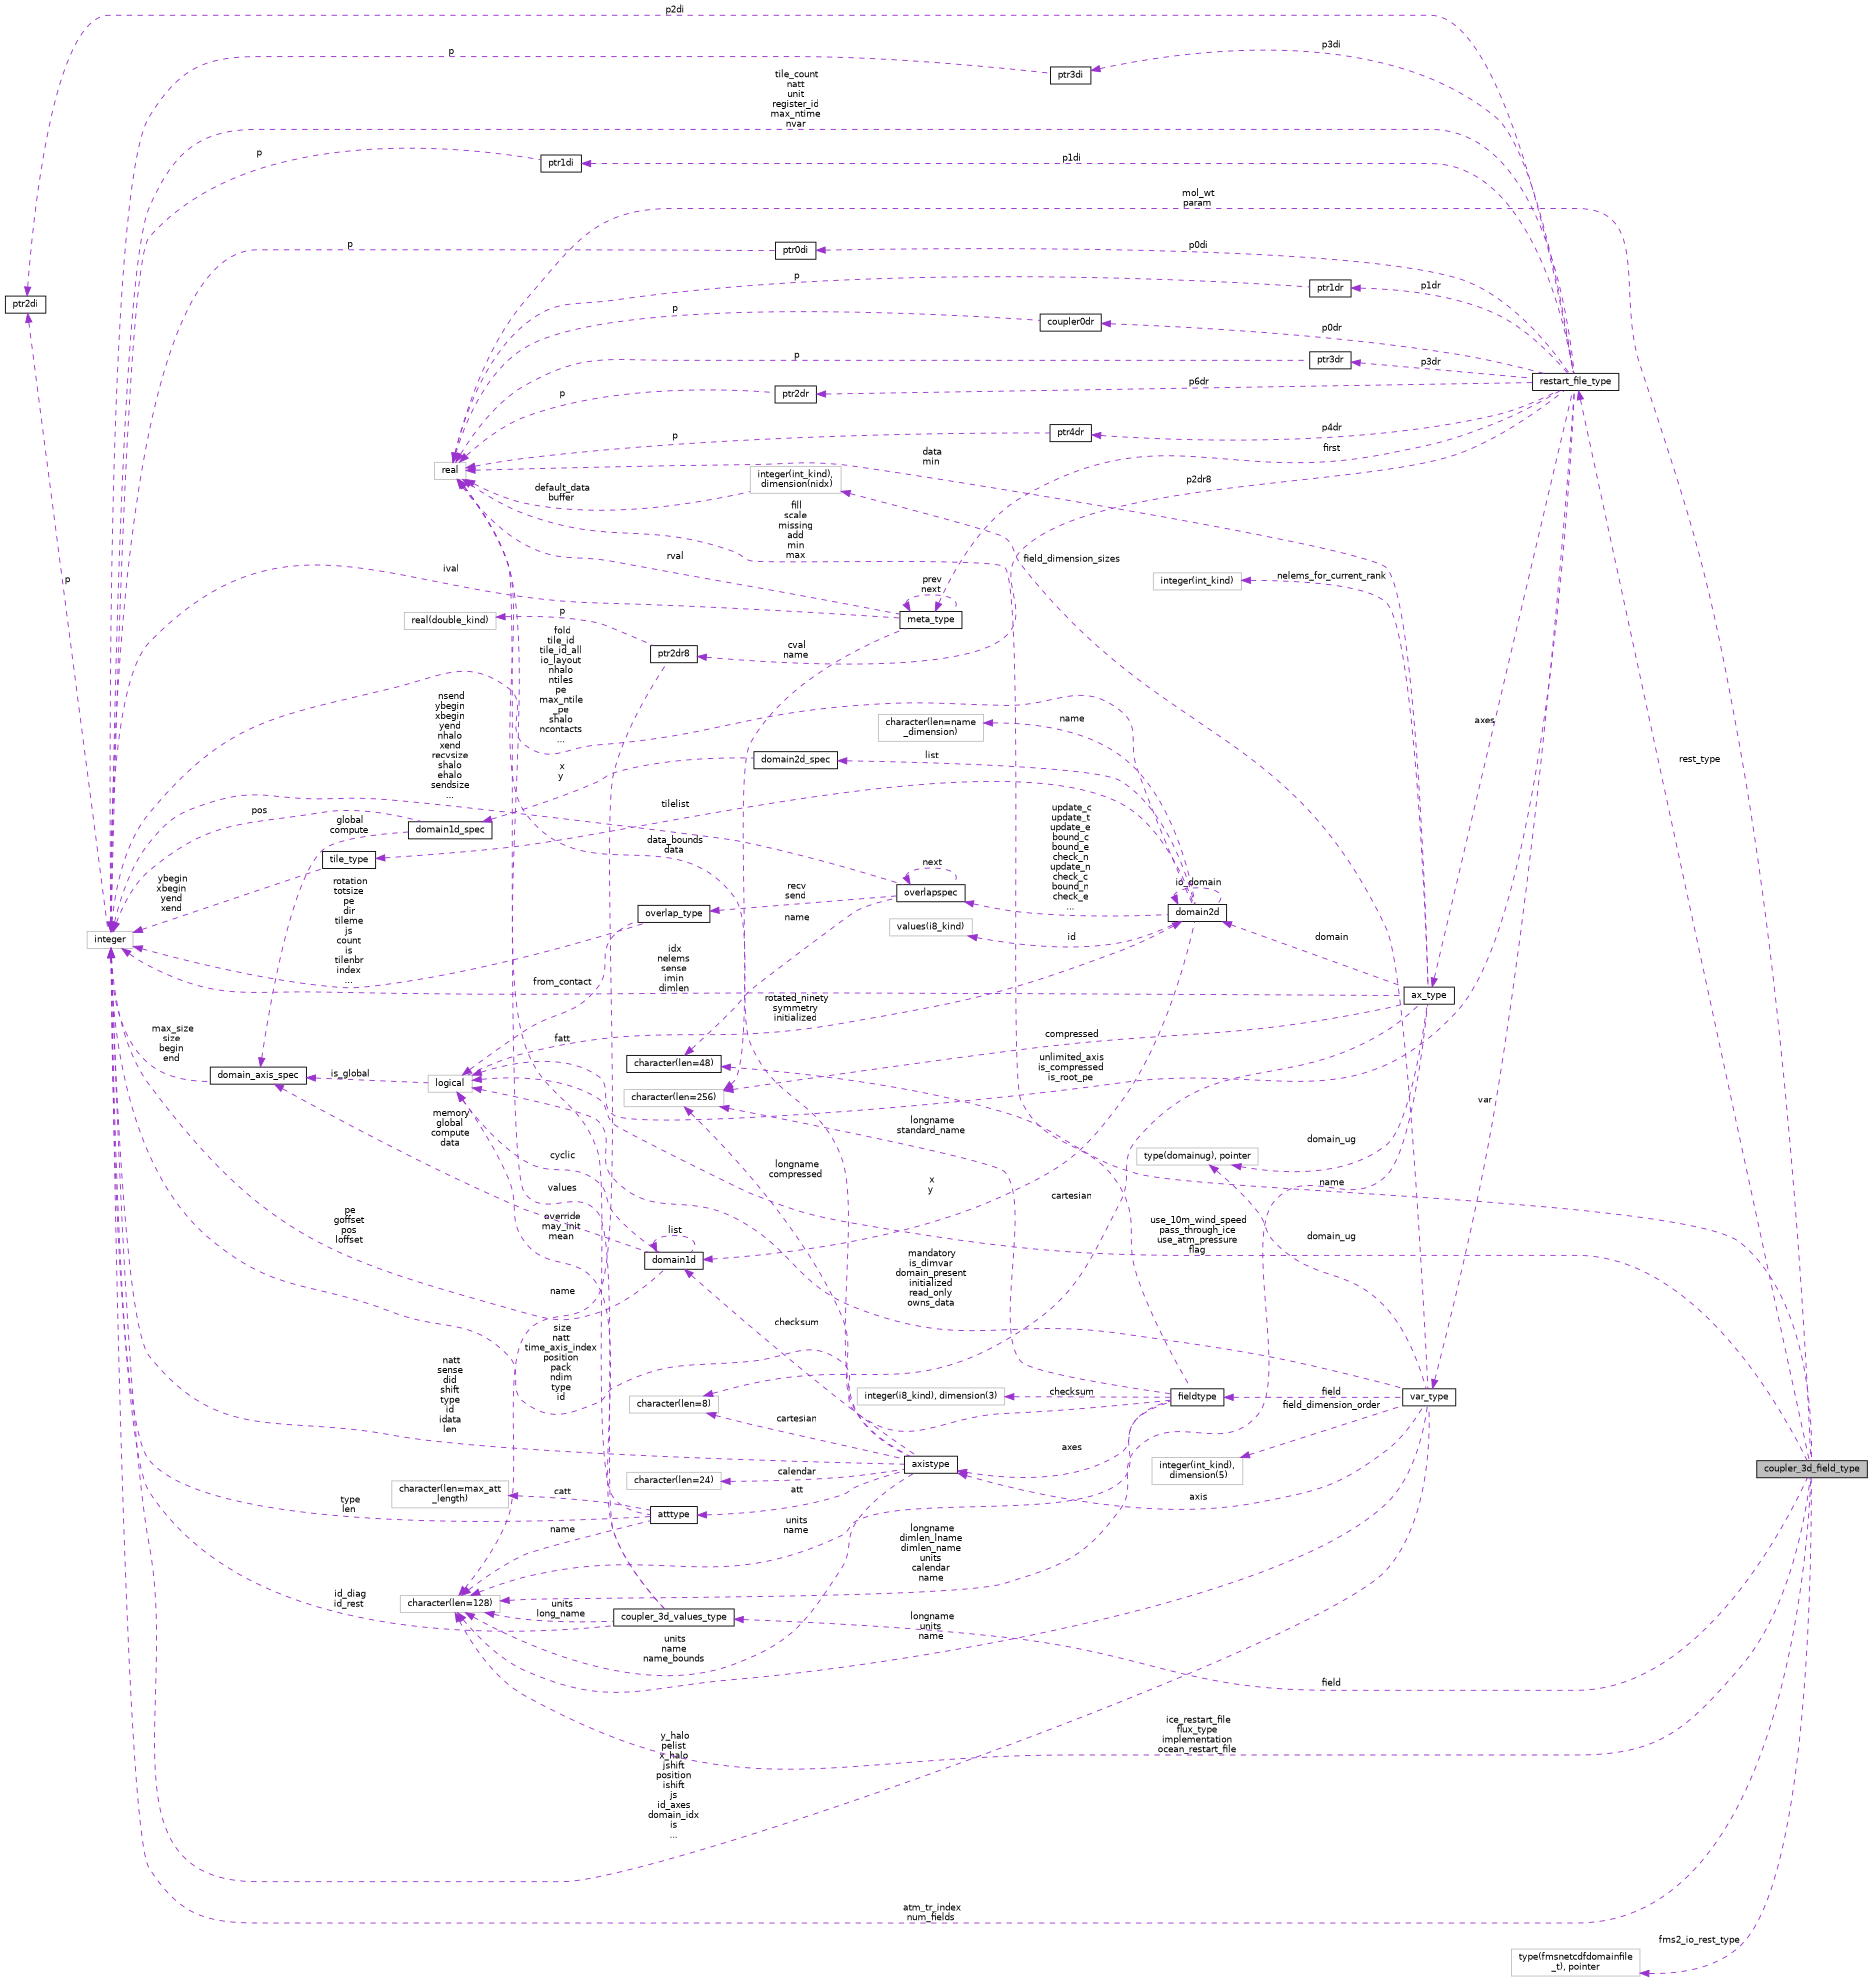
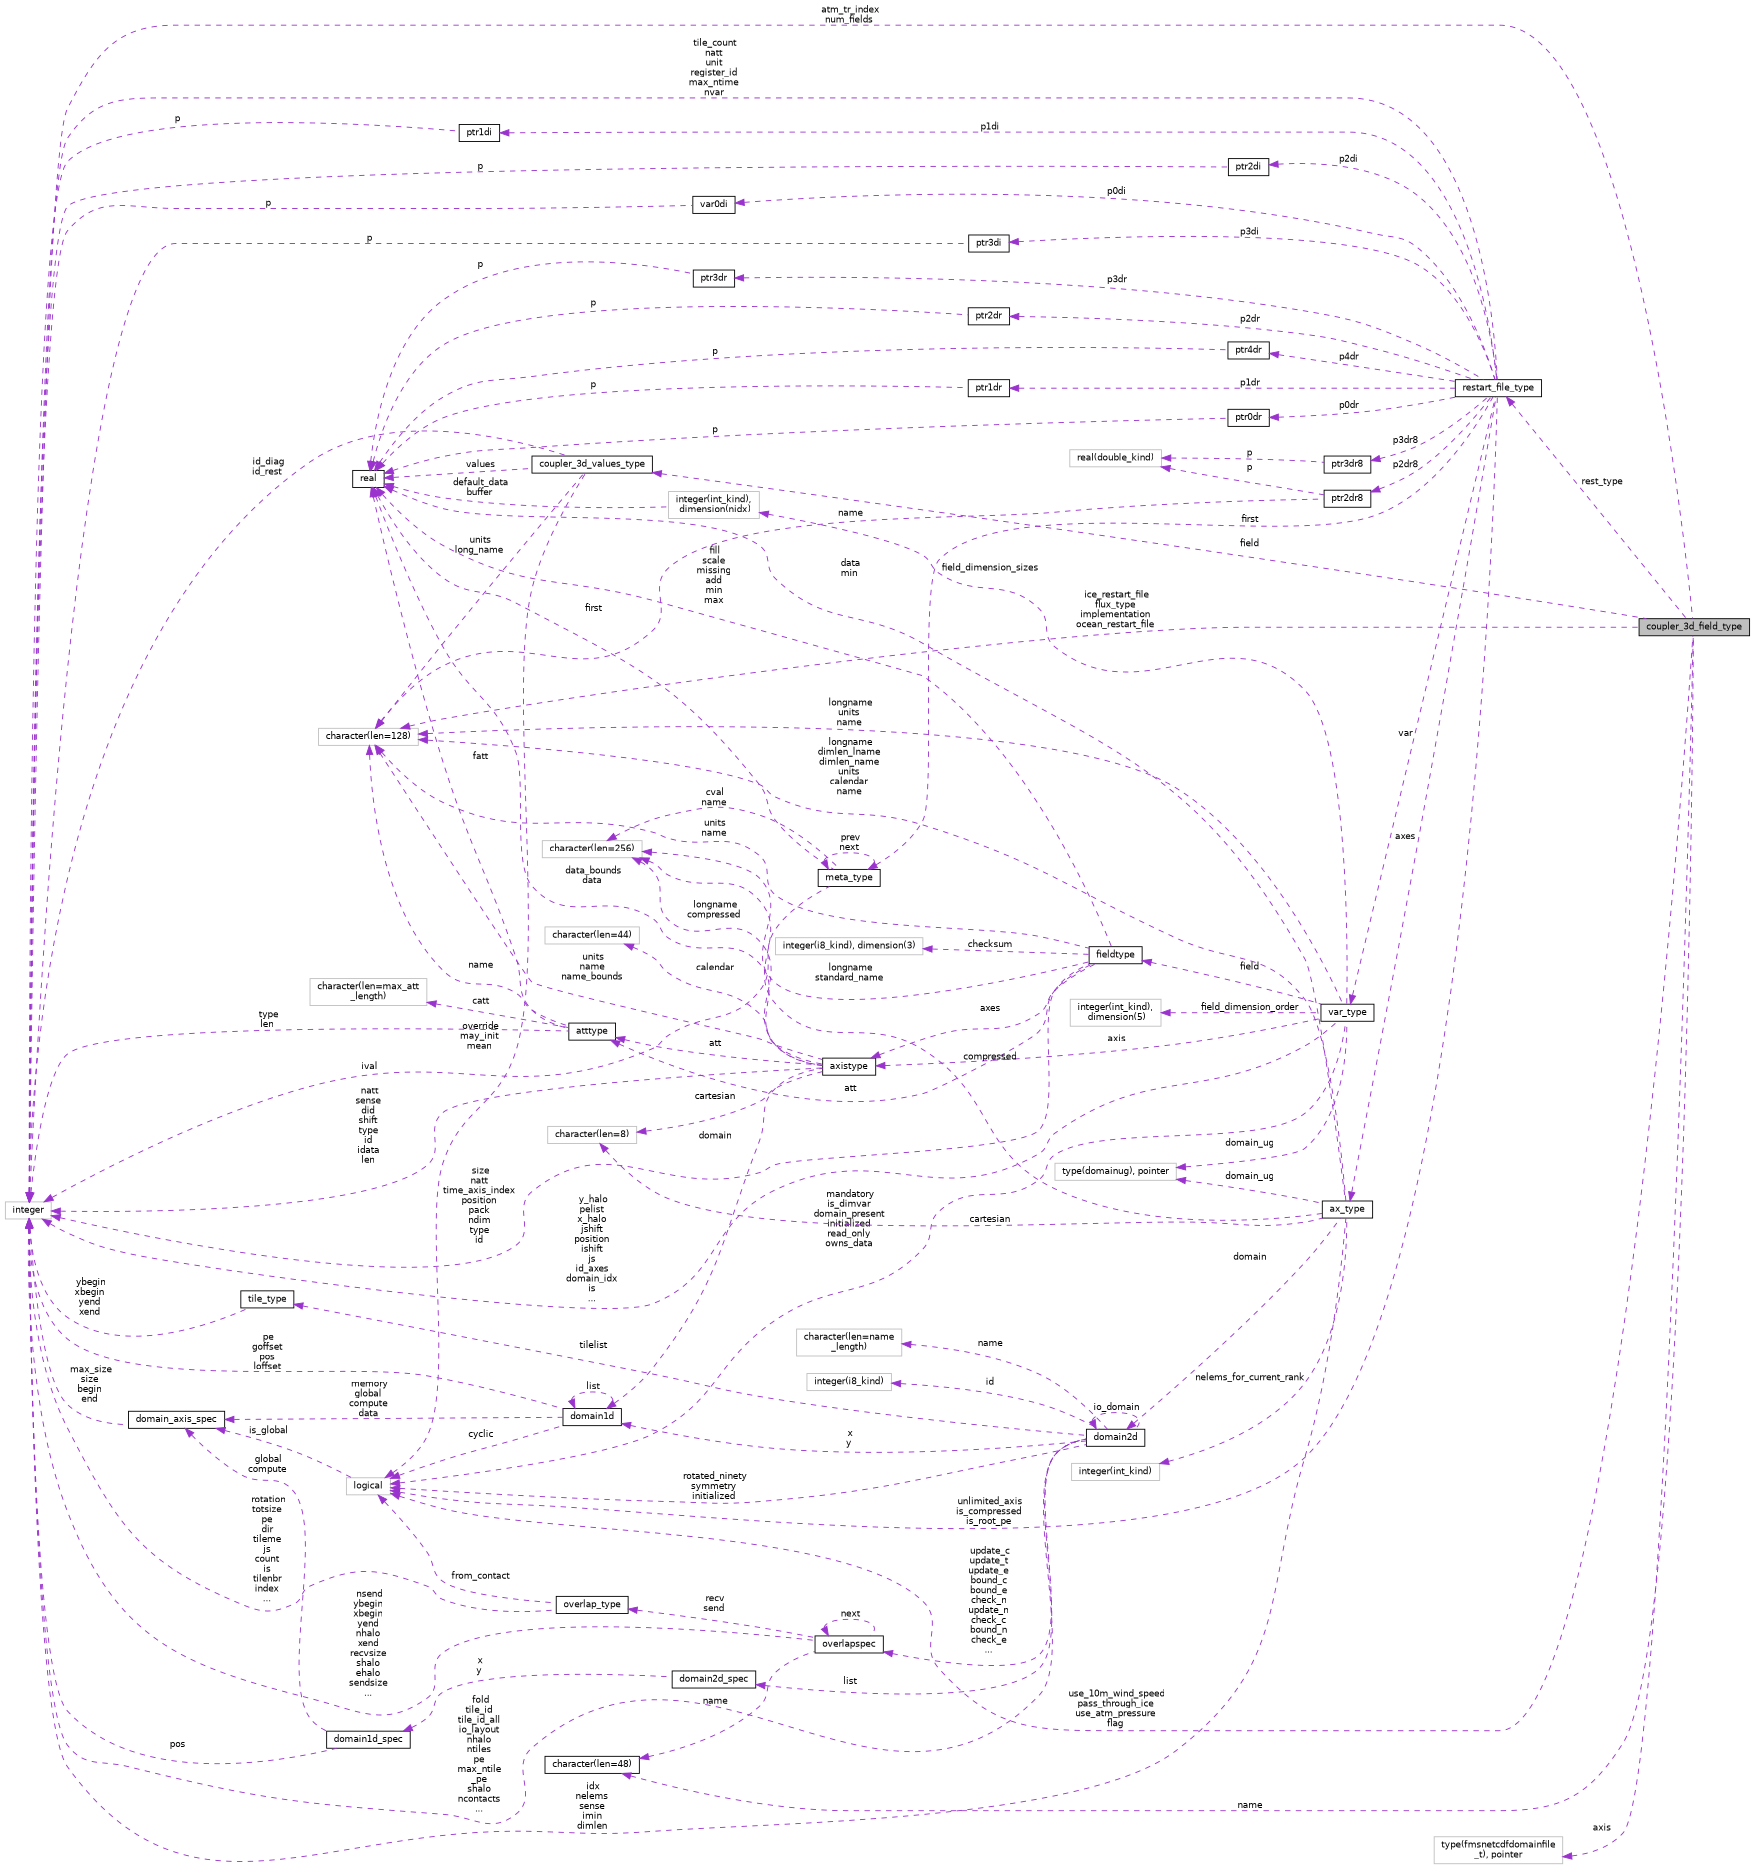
  digraph {
    rankdir=LR
    node [color=black fillcolor=white fontname=Helvetica fontsize=10 shape=record style=filled]
    edge [color=darkorchid3 dir=back fontname=Helvetica fontsize=10 labelfontname=Helvetica labelfontsize=10 style=dashed]
    n1 [fillcolor=grey75 fontcolor=black height=0.2 label=coupler_3d_field_type width=0.4]
    n2 [color=grey75 height=0.2 label=logical width=0.4]
    n3 [height=0.2 label=restart_file_type width=0.4]
    n4 [height=0.2 label=domain2d width=0.4]
    n5 [height=0.2 label=domain1d width=0.4]
    n6 [height=0.2 label=overlap_type width=0.4]
    n7 [height=0.2 label=var_type width=0.4]
    n8 [height=0.2 label=coupler_3d_values_type width=0.4]
    n9 [height=0.2 label=ax_type width=0.4]
    n10 [height=0.2 label=axistype width=0.4]
    n11 [height=0.2 label=domain_axis_spec width=0.4]
    n12 [height=0.2 label=domain1d_spec width=0.4]
    n13 [height=0.2 label=overlapspec width=0.4]
    n14 [height=0.2 label=ptr2dr8 width=0.4]
    n15 [color=grey75 height=0.2 label="real(double_kind)" width=0.4]
+   n16 [height=0.2 label=ptr3dr8 width=0.4]
    n17 [height=0.2 label=ptr1dr width=0.4]
-   n18 [color=grey75 height=0.2 label=real width=0.4]
-   n19 [height=0.2 label=coupler0dr width=0.4]
+   n18 [height=0.2 label=real width=0.4]
+   n19 [height=0.2 label=ptr0dr width=0.4]
    n20 [height=0.2 label=meta_type width=0.4]
    n21 [height=0.2 label=ptr3dr width=0.4]
    n22 [height=0.2 label=ptr2dr width=0.4]
    n23 [height=0.2 label=ptr4dr width=0.4]
    n24 [height=0.2 label=fieldtype width=0.4]
    n25 [height=0.2 label=atttype width=0.4]
    n26 [color=grey75 height=0.2 label="integer(int_kind),\l dimension(nidx)" width=0.4]
    n27 [color=grey75 height=0.2 label="character(len=256)" width=0.4]
    n28 [color=grey75 height=0.2 label=integer width=0.4]
    n29 [height=0.2 label=tile_type width=0.4]
    n30 [height=0.2 label=ptr1di width=0.4]
-   n31 [height=0.2 label=ptr0di width=0.4]
+   n31 [height=0.2 label=var0di width=0.4]
    n32 [height=0.2 label=ptr3di width=0.4]
    n33 [height=0.2 label=ptr2di width=0.4]
    n34 [height=0.2 label=domain2d_spec width=0.4]
    n35 [color=grey75 height=0.2 label="type(domainug), pointer" width=0.4]
-   n36 [color=grey75 height=0.2 label="values(i8_kind)" width=0.4]
-   n37 [color=grey75 height=0.2 label="character(len=name\l_dimension)" width=0.4]
+   n36 [color=grey75 height=0.2 label="integer(i8_kind)" width=0.4]
+   n37 [color=grey75 height=0.2 label="character(len=name\l_length)" width=0.4]
    n38 [color=grey75 height=0.2 label="integer(int_kind)" width=0.4]
    n39 [color=grey75 height=0.2 label="character(len=8)" width=0.4]
    n40 [color=grey75 height=0.2 label="character(len=128)" width=0.4]
    n41 [color=grey75 height=0.2 label="integer(i8_kind), dimension(3)" width=0.4]
    n42 [color=grey75 height=0.2 label="character(len=max_att\l_length)" width=0.4]
-   n43 [color=grey75 height=0.2 label="character(len=24)" width=0.4]
+   n43 [color=grey75 height=0.2 label="character(len=44)" width=0.4]
    n44 [color=grey75 height=0.2 label="integer(int_kind),\l dimension(5)" width=0.4]
    n45 [height=0.2 label="character(len=48)" width=0.4]
    n46 [color=grey75 height=0.2 label="type(fmsnetcdfdomainfile\l_t), pointer" width=0.4]
    n2 -> n1 [label=" use_10m_wind_speed\npass_through_ice\nuse_atm_pressure\nflag"]
    n2 -> n3 [label=" unlimited_axis\nis_compressed\nis_root_pe"]
-   n4 -> n2 [label=" rotated_ninety\nsymmetry\ninitialized"]
+   n2 -> n4 [label=" rotated_ninety\nsymmetry\ninitialized"]
    n2 -> n5 [label=" cyclic"]
    n2 -> n6 [label=" from_contact"]
    n2 -> n7 [label=" mandatory\nis_dimvar\ndomain_present\ninitialized\nread_only\nowns_data"]
    n2 -> n8 [label=" override\nmay_init\nmean"]
    n3 -> n1 [label=" rest_type"]
    n4 -> n4 [label=" io_domain"]
    n4 -> n9 [label=" domain"]
    n5 -> n4 [label=" x\ny"]
    n5 -> n5 [label=" list"]
-   n5 -> n10 [label=" checksum"]
+   n5 -> n10 [label=" domain"]
    n6 -> n13 [label=" recv\nsend"]
    n7 -> n3 [label=" var"]
    n8 -> n1 [label=" field"]
    n9 -> n3 [label=" axes"]
    n10 -> n7 [label=" axis"]
    n10 -> n24 [label=" axes"]
    n11 -> n2 [label=" is_global"]
    n11 -> n5 [label=" memory\nglobal\ncompute\ndata"]
    n11 -> n12 [label=" global\ncompute"]
    n12 -> n34 [label=" x\ny"]
    n13 -> n4 [label=" update_c\nupdate_t\nupdate_e\nbound_c\nbound_e\ncheck_n\nupdate_n\ncheck_c\nbound_n\ncheck_e\n..."]
    n13 -> n13 [label=" next"]
    n14 -> n3 [label=" p2dr8"]
    n15 -> n14 [label=" p"]
+   n15 -> n16 [label=" p"]
+   n16 -> n3 [label=" p3dr8"]
    n17 -> n3 [label=" p1dr"]
-   n18 -> n1 [label=" mol_wt\nparam"]
    n18 -> n8 [label=" values"]
    n18 -> n9 [label=" data\nmin"]
    n18 -> n10 [label=" data_bounds\ndata"]
    n18 -> n17 [label=" p"]
    n18 -> n19 [label=" p"]
-   n18 -> n20 [label=" rval"]
+   n18 -> n20 [label=" first"]
    n18 -> n21 [label=" p"]
    n18 -> n22 [label=" p"]
    n18 -> n23 [label=" p"]
    n18 -> n24 [label=" fill\nscale\nmissing\nadd\nmin\nmax"]
    n18 -> n25 [label=" fatt"]
    n18 -> n26 [label=" default_data\nbuffer"]
    n19 -> n3 [label=" p0dr"]
    n20 -> n3 [label=" first"]
    n20 -> n20 [label=" prev\nnext"]
    n21 -> n3 [label=" p3dr"]
-   n22 -> n3 [label=" p6dr"]
+   n22 -> n3 [label=" p2dr"]
    n23 -> n3 [label=" p4dr"]
    n24 -> n7 [label=" field"]
    n25 -> n10 [label=" att"]
+   n25 -> n24 [label=" att"]
    n26 -> n7 [label=" field_dimension_sizes"]
    n27 -> n9 [label=" compressed"]
    n27 -> n10 [label=" longname\ncompressed"]
    n27 -> n20 [label=" cval\nname"]
    n27 -> n24 [label=" longname\nstandard_name"]
    n28 -> n1 [label=" atm_tr_index\nnum_fields"]
    n28 -> n3 [label=" tile_count\nnatt\nunit\nregister_id\nmax_ntime\nnvar"]
    n28 -> n4 [label=" fold\ntile_id\ntile_id_all\nio_layout\nnhalo\nntiles\npe\nmax_ntile\l_pe\nshalo\nncontacts\n..."]
    n28 -> n5 [label=" pe\ngoffset\npos\nloffset"]
    n28 -> n6 [label=" rotation\ntotsize\npe\ndir\ntileme\njs\ncount\nis\ntilenbr\nindex\n..."]
    n28 -> n7 [label=" y_halo\npelist\nx_halo\njshift\nposition\nishift\njs\nid_axes\ndomain_idx\nis\n..."]
    n28 -> n8 [label=" id_diag\nid_rest"]
    n28 -> n9 [label=" idx\nnelems\nsense\nimin\ndimlen"]
    n28 -> n10 [label=" natt\nsense\ndid\nshift\ntype\nid\nidata\nlen"]
    n28 -> n11 [label=" max_size\nsize\nbegin\nend"]
    n28 -> n12 [label=" pos"]
    n28 -> n13 [label=" nsend\nybegin\nxbegin\nyend\nnhalo\nxend\nrecvsize\nshalo\nehalo\nsendsize\n..."]
    n28 -> n20 [label=" ival"]
    n28 -> n24 [label=" size\nnatt\ntime_axis_index\nposition\npack\nndim\ntype\nid"]
    n28 -> n25 [label=" type\nlen"]
    n28 -> n29 [label=" ybegin\nxbegin\nyend\nxend"]
    n28 -> n30 [label=" p"]
    n28 -> n31 [label=" p"]
    n28 -> n32 [label=" p"]
-   n33 -> n28 [label=" p"]
+   n28 -> n33 [label=" p"]
    n29 -> n4 [label=" tilelist"]
    n30 -> n3 [label=" p1di"]
    n31 -> n3 [label=" p0di"]
    n32 -> n3 [label=" p3di"]
    n33 -> n3 [label=" p2di"]
    n34 -> n4 [label=" list"]
    n35 -> n7 [label=" domain_ug"]
    n35 -> n9 [label=" domain_ug"]
    n36 -> n4 [label=" id"]
    n37 -> n4 [label=" name"]
    n38 -> n9 [label=" nelems_for_current_rank"]
    n39 -> n9 [label=" cartesian"]
    n39 -> n10 [label=" cartesian"]
    n40 -> n1 [label=" ice_restart_file\nflux_type\nimplementation\nocean_restart_file"]
    n40 -> n7 [label=" longname\nunits\nname"]
    n40 -> n8 [label=" units\nlong_name"]
    n40 -> n9 [label=" longname\ndimlen_lname\ndimlen_name\nunits\ncalendar\nname"]
    n40 -> n10 [label=" units\nname\nname_bounds"]
    n40 -> n14 [label=" name"]
    n40 -> n24 [label=" units\nname"]
    n40 -> n25 [label=" name"]
    n41 -> n24 [label=" checksum"]
    n42 -> n25 [label=" catt"]
    n43 -> n10 [label=" calendar"]
    n44 -> n7 [label=" field_dimension_order"]
    n45 -> n1 [label=" name"]
    n45 -> n13 [label=" name"]
-   n46 -> n1 [label=" fms2_io_rest_type"]
+   n46 -> n1 [label=" axis"]
  }
